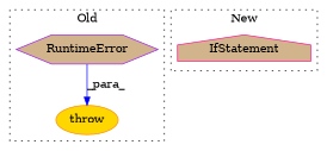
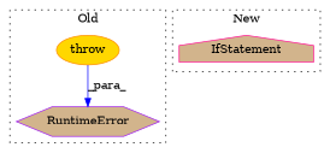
  digraph {
    node [style=filled fillcolor=tan]
    n1 [a=32 l="13,1" label=RuntimeError s="7170,7215" shape=hexagon color=purple]
    n2 [a=53 l=6 label=throw s=7164 shape=ellipse fillcolor=gold color=darkorange]
    n3 [a=25 l="4,2" label=IfStatement s="7848,7876" shape=house color=deeppink]
    subgraph cluster_1 {
      label=Old
      style=dotted
      n1
      n2
    }
    subgraph cluster_2 {
      label=New
      style=dotted
      n3
    }
-   n1 -> n2 [label=_para_ color=blue]
+   n2 -> n1 [label=_para_ color=blue]
  }
